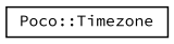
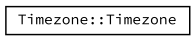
  digraph {
    rankdir=LR
    fontname="Source Code Pro"
-   n1 [color=black fillcolor=white fontname="Source Code Pro" fontsize=10 height=0.2 label="Poco::Timezone" shape=record style=filled width=0.4]
+   n1 [color=black fillcolor=white fontname="Source Code Pro" fontsize=10 height=0.2 label="Timezone::Timezone" shape=record style=filled width=0.4]
  }
